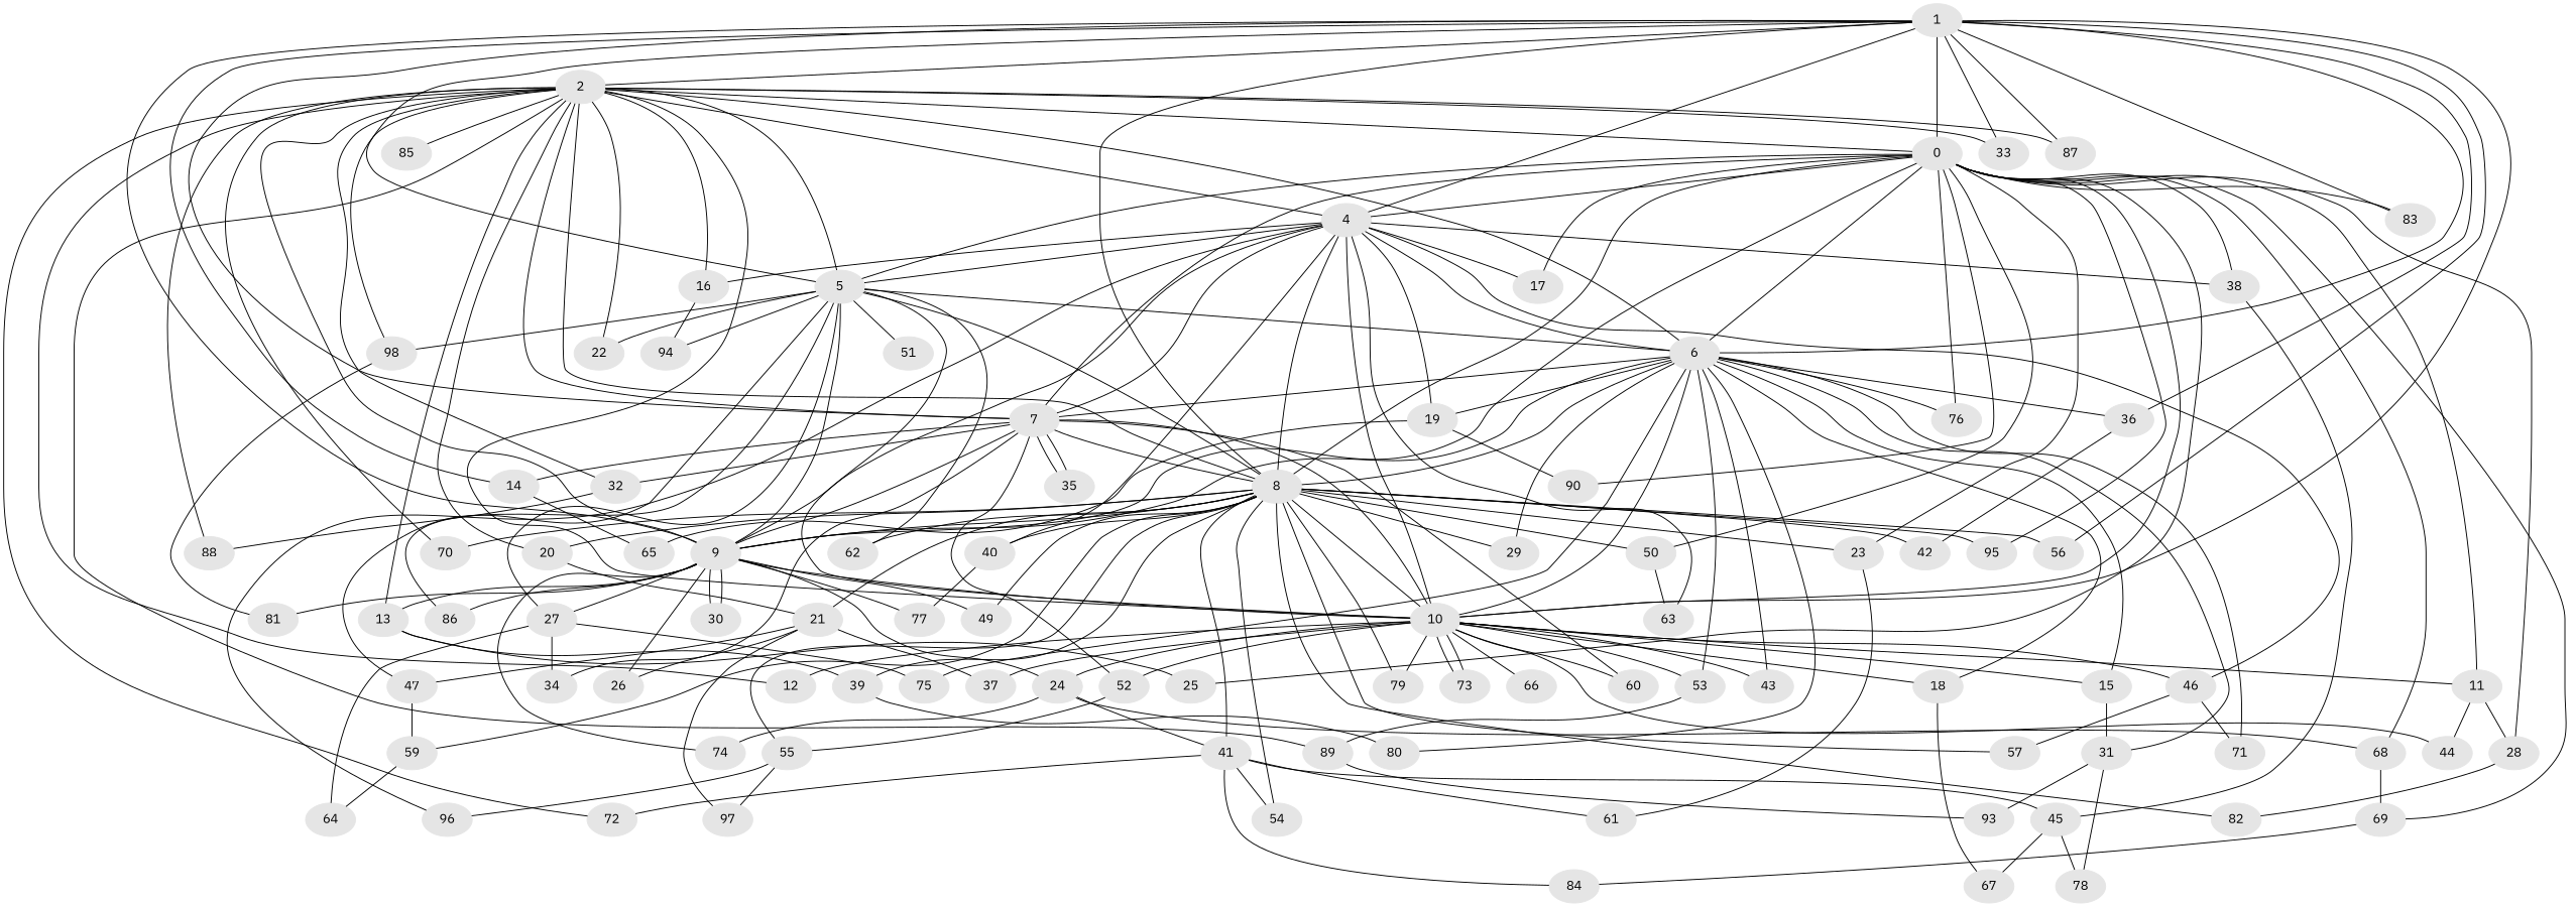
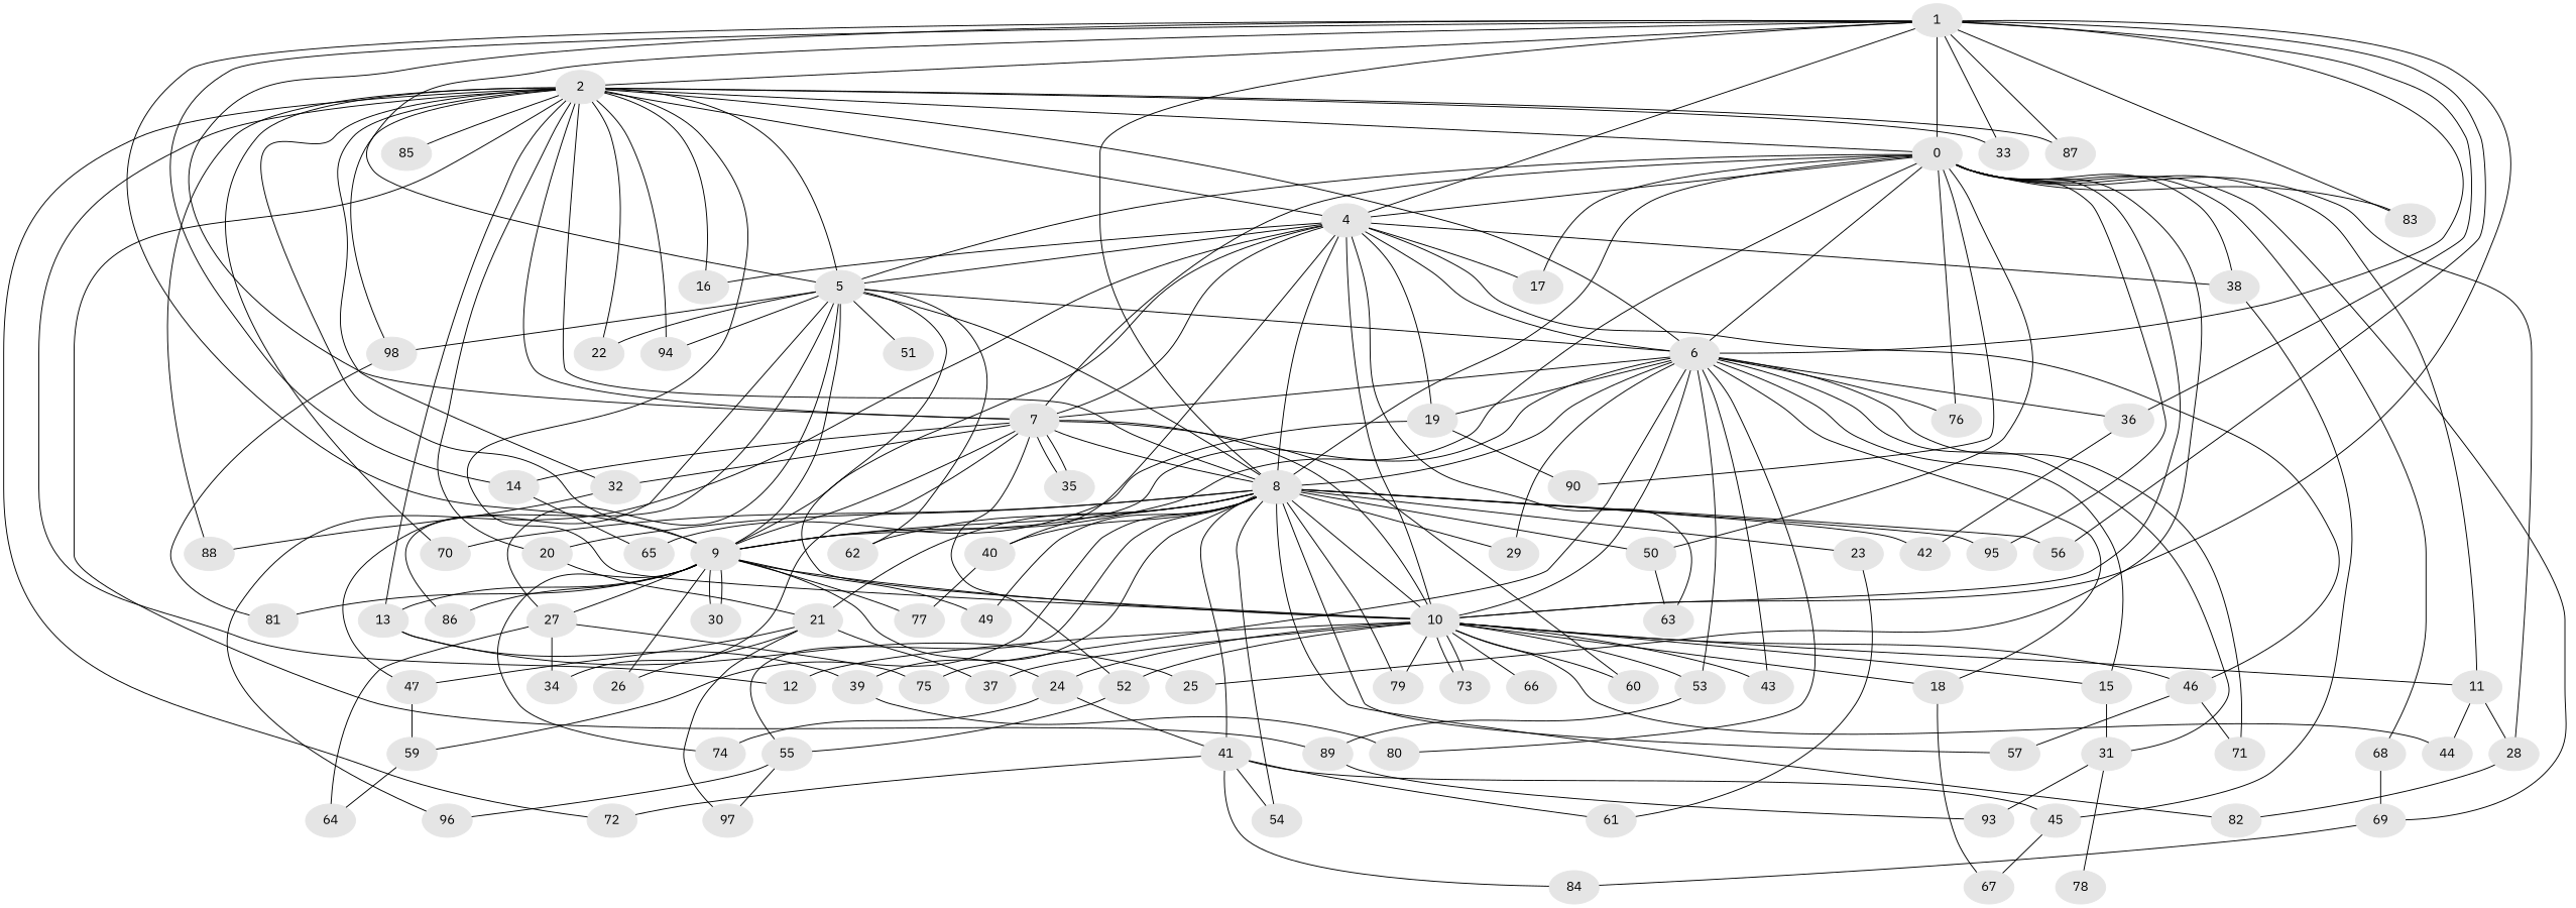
  graph {
    fontname="IBM Plex Sans"
    node [color=gray90 fontname="IBM Plex Sans" style=filled]
    edge [fontname="IBM Plex Sans"]
    1
    2
    n3 [label=0]
    4
    5
    6
    7
    8
    9
    10
    14
    33
    36
    56
    83
    87
    12
    13
    16
    20
    22
    32
    n23 [label=98]
    70
    72
    85
    88
    89
    94
    11
    17
    23
    25
    28
    38
    50
    68
    69
    76
    90
    95
    19
    40
    46
    63
    n46 [label=96]
    27
    47
    51
    62
    86
    15
    18
    29
    31
    43
    53
    71
    75
    80
    34
    35
    52
    60
    21
    39
    41
    42
    49
    54
    55
    57
    59
    79
    82
    24
    26
    30
    74
    77
    81
    66
    37
    44
    73
    65
    93
    61
    45
    84
    64
    67
    78
    n94 [label=97]
    1 -- 2
    1 -- n3
    1 -- 4
    1 -- 5
    1 -- 6
    1 -- 7
    1 -- 8
    1 -- 9
    1 -- 10
    1 -- 14
    1 -- 33
    1 -- 36
    1 -- 56
    1 -- 83
    1 -- 87
    2 -- n3
    2 -- 4
    2 -- 5
    2 -- 6
    2 -- 7
    2 -- 8
    2 -- 9
    2 -- 10
    2 -- 33
    2 -- 87
    2 -- 12
    2 -- 13
    2 -- 16
    2 -- 20
    2 -- 22
    2 -- 32
    2 -- n23
    2 -- 70
    2 -- 72
    2 -- 85
    2 -- 88
    2 -- 89
-   16 -- 94
+   2 -- 94
    n3 -- 4
    n3 -- 5
    n3 -- 6
    n3 -- 7
    n3 -- 8
    n3 -- 9
    n3 -- 10
    n3 -- 83
    n3 -- 11
    n3 -- 17
-   n3 -- 23
    n3 -- 25
    n3 -- 28
    n3 -- 38
    n3 -- 50
    n3 -- 68
    n3 -- 69
    n3 -- 76
    n3 -- 90
    n3 -- 95
    4 -- 5
    4 -- 6
    4 -- 7
    4 -- 8
    4 -- 9
    4 -- 10
    4 -- 16
    4 -- 17
    4 -- 38
    4 -- 19
    4 -- 40
    4 -- 46
    4 -- 63
    4 -- n46
    5 -- 6
    5 -- 8
    5 -- 9
    5 -- 10
    5 -- 22
    5 -- n23
    5 -- 94
    5 -- 27
    5 -- 47
    5 -- 51
    5 -- 62
    5 -- 86
    6 -- 7
    6 -- 8
    6 -- 9
    6 -- 10
    6 -- 36
    6 -- 76
    6 -- 19
    6 -- 15
    6 -- 18
    6 -- 29
    6 -- 31
    6 -- 43
    6 -- 53
    6 -- 71
    6 -- 75
    6 -- 80
    7 -- 8
    7 -- 9
    7 -- 10
    7 -- 14
    7 -- 32
    7 -- 34
    7 -- 35
    7 -- 35
    7 -- 52
    7 -- 60
    8 -- 9
    8 -- 10
    8 -- 56
    8 -- 20
    8 -- 70
    8 -- 23
    8 -- 50
    8 -- 95
    8 -- 40
    8 -- 62
    8 -- 29
    8 -- 21
    8 -- 39
    8 -- 41
    8 -- 42
    8 -- 49
    8 -- 54
    8 -- 55
    8 -- 57
    8 -- 59
    8 -- 79
    8 -- 82
    9 -- 10
    9 -- 13
    9 -- 27
    9 -- 86
    9 -- 49
    9 -- 24
    9 -- 26
    9 -- 30
    9 -- 30
    9 -- 74
    9 -- 77
    9 -- 81
    10 -- 12
    10 -- 11
    10 -- 46
    10 -- 15
    10 -- 18
    10 -- 43
    10 -- 53
    10 -- 52
    10 -- 60
    10 -- 79
    10 -- 24
    10 -- 66
    10 -- 37
    10 -- 44
    10 -- 73
    10 -- 73
    14 -- 65
    36 -- 42
    13 -- 25
    13 -- 39
    20 -- 21
    32 -- 88
    n23 -- 81
    89 -- 93
    11 -- 28
    11 -- 44
    23 -- 61
    28 -- 82
    38 -- 45
    50 -- 63
    68 -- 69
    69 -- 84
    19 -- 90
    19 -- 65
    40 -- 77
    46 -- 71
    46 -- 57
    27 -- 75
    27 -- 34
    27 -- 64
    47 -- 59
    15 -- 31
    18 -- 67
    31 -- 93
    31 -- 78
    53 -- 89
    52 -- 55
    21 -- 47
    21 -- 26
    21 -- 37
    21 -- n94
    39 -- 80
    41 -- 72
    41 -- 54
    41 -- 61
    41 -- 45
    41 -- 84
    55 -- n46
    55 -- n94
    59 -- 64
-   24 -- 68
    24 -- 41
    24 -- 74
    45 -- 67
-   45 -- 78
  }
